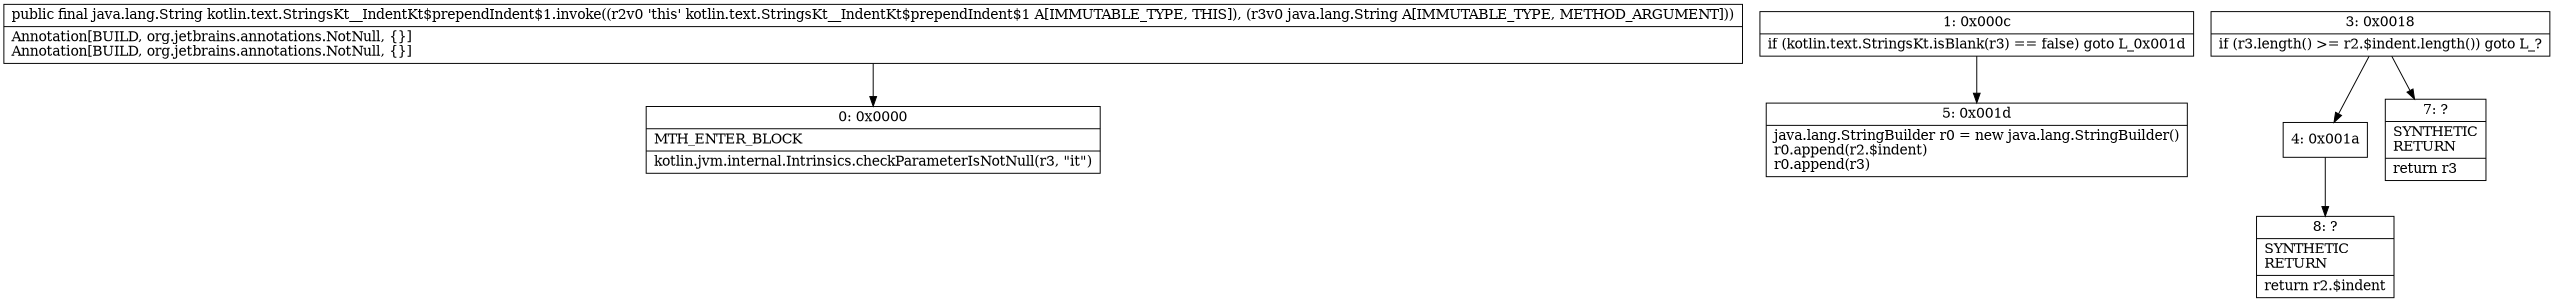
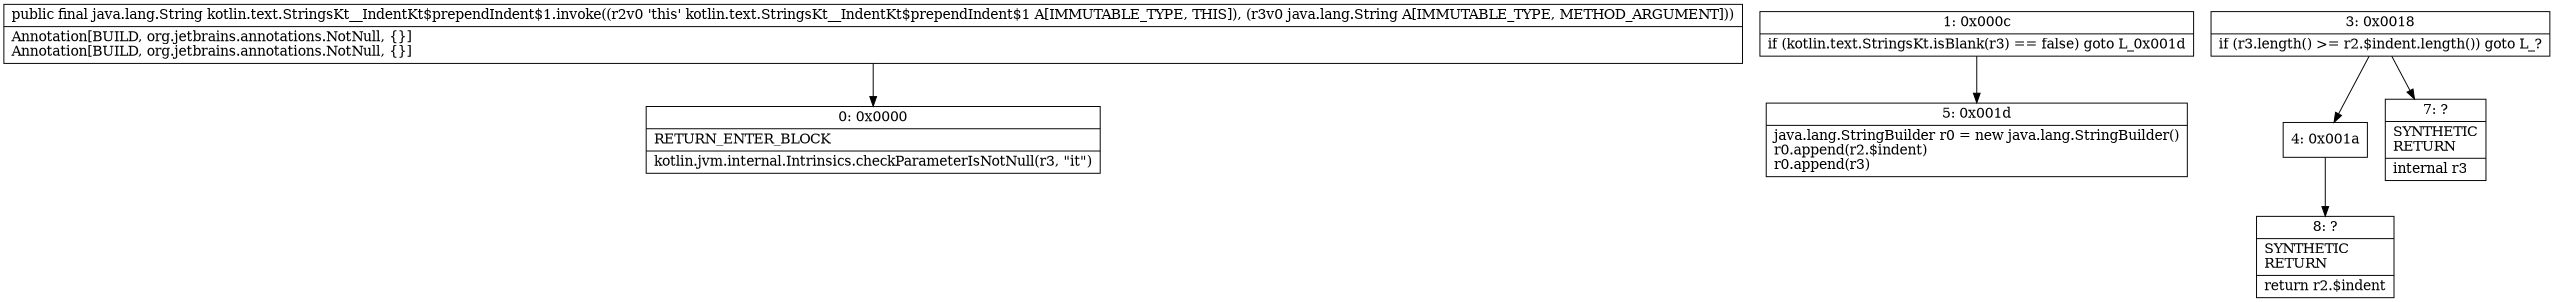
  digraph {
    node [shape=record]
-   n1 [label="{0\:\ 0x0000|MTH_ENTER_BLOCK\l|kotlin.jvm.internal.Intrinsics.checkParameterIsNotNull(r3, \"it\")\l}"]
+   n1 [label="{0\:\ 0x0000|RETURN_ENTER_BLOCK\l|kotlin.jvm.internal.Intrinsics.checkParameterIsNotNull(r3, \"it\")\l}"]
    n2 [label="{1\:\ 0x000c|if (kotlin.text.StringsKt.isBlank(r3) == false) goto L_0x001d\l}"]
    n3 [label="{5\:\ 0x001d|java.lang.StringBuilder r0 = new java.lang.StringBuilder()\lr0.append(r2.$indent)\lr0.append(r3)\l}"]
    n4 [label="{3\:\ 0x0018|if (r3.length() \>= r2.$indent.length()) goto L_?\l}"]
    n5 [label="{4\:\ 0x001a}"]
-   n6 [label="{7\:\ ?|SYNTHETIC\lRETURN\l|return r3\l}"]
+   n6 [label="{7\:\ ?|SYNTHETIC\lRETURN\l|internal r3\l}"]
    n7 [label="{8\:\ ?|SYNTHETIC\lRETURN\l|return r2.$indent\l}"]
    n8 [label="{public final java.lang.String kotlin.text.StringsKt__IndentKt$prependIndent$1.invoke((r2v0 'this' kotlin.text.StringsKt__IndentKt$prependIndent$1 A[IMMUTABLE_TYPE, THIS]), (r3v0 java.lang.String A[IMMUTABLE_TYPE, METHOD_ARGUMENT]))  | Annotation[BUILD, org.jetbrains.annotations.NotNull, \{\}]\lAnnotation[BUILD, org.jetbrains.annotations.NotNull, \{\}]\l}"]
    n2 -> n3
    n4 -> n5 [style=solid]
    n4 -> n6
    n5 -> n7
    n8 -> n1
  }
